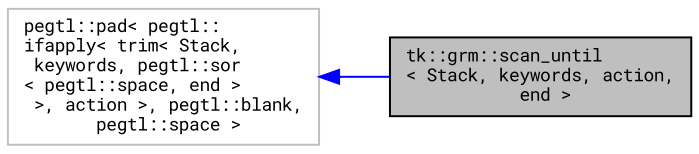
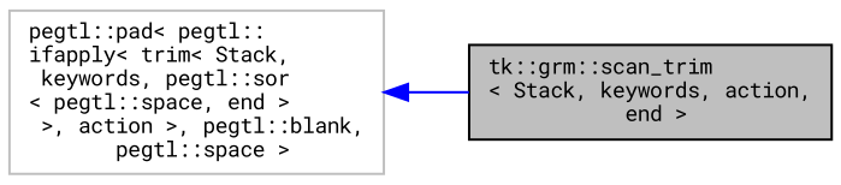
  digraph {
    rankdir=LR
    fontname="Roboto Mono"
    node [fontname="Roboto Mono" fontsize=9 shape=record]
-   n1 [color=black fillcolor=grey75 fontcolor=black height=0.2 label="tk::grm::scan_until\l\< Stack, keywords, action,\l end \>" style=filled width=0.4]
+   n1 [color=black fillcolor=grey75 fontcolor=black height=0.2 label="tk::grm::scan_trim\l\< Stack, keywords, action,\l end \>" style=filled width=0.4]
    n2 [color=grey75 height=0.2 label="pegtl::pad\< pegtl::\lifapply\< trim\< Stack,\l keywords, pegtl::sor\l\< pegtl::space, end \>\l \>, action \>, pegtl::blank,\l pegtl::space \>" width=0.4]
    n2 -> n1 [color=blue dir=back fontname="Roboto Mono" fontsize=9 labelfontname="sans-serif" labelfontsize=9 style=solid]
  }
